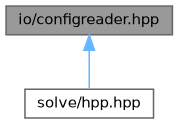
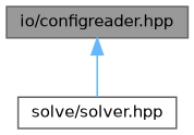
  digraph {
    node [fontname=Helvetica fontsize=10 shape=box style=filled]
    n1 [color=gray40 fillcolor=grey60 fontcolor=black height=0.2 label="io/configreader.hpp" width=0.4]
-   n2 [color=grey40 fillcolor=white height=0.2 label="solve/hpp.hpp" width=0.4]
+   n2 [color=grey40 fillcolor=white height=0.2 label="solve/solver.hpp" width=0.4]
    n1 -> n2 [color=steelblue1 dir=back fontname=Helvetica fontsize=10 labelfontname=Helvetica labelfontsize=10 style=solid]
  }
